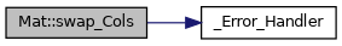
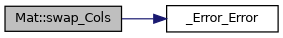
  digraph {
    rankdir=LR
    node [color=black fontname=Helvetica fontsize=10 shape=record style=filled]
    n1 [fillcolor=grey75 fontcolor=black height=0.2 label="Mat::swap_Cols" width=0.4]
-   n2 [fillcolor=white height=0.2 label=_Error_Handler width=0.4]
+   n2 [fillcolor=white height=0.2 label=_Error_Error width=0.4]
    n1 -> n2 [color=midnightblue fontname=Helvetica fontsize=10 labelfontname=Helvetica labelfontsize=10 style=solid]
  }
